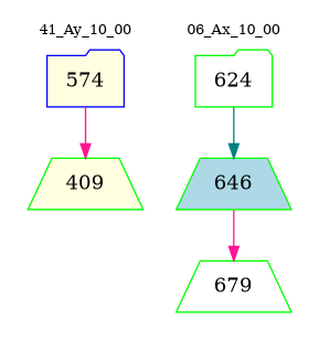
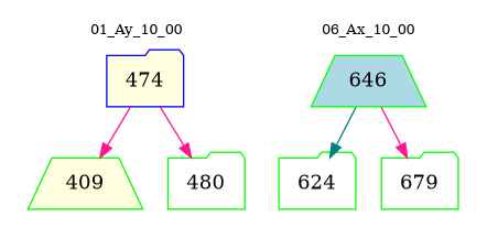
  digraph {
    node [color=green fillcolor=white shape=folder style=filled]
    edge [color=deeppink]
-   n1 [color=blue fillcolor=lightyellow label=574]
+   n1 [color=blue fillcolor=lightyellow label=474]
    n2 [fillcolor=lightyellow label=409 shape=trapezium]
+   n3 [label=480]
    n4 [fillcolor=lightblue label=646 shape=trapezium]
    n5 [label=624]
-   n6 [label=679 shape=trapezium]
+   n6 [label=679]
    subgraph cluster_1 {
      color=white
      fontsize=10
-     label="41_Ay_10_00"
+     label="01_Ay_10_00"
      n1
      n2
+     n3
    }
    subgraph cluster_2 {
      color=white
      fontsize=10
      label="06_Ax_10_00"
      n4
      n5
      n6
    }
    n1 -> n2
-   n5 -> n4 [color=teal]
+   n1 -> n3
+   n4 -> n5 [color=teal]
    n4 -> n6
  }
